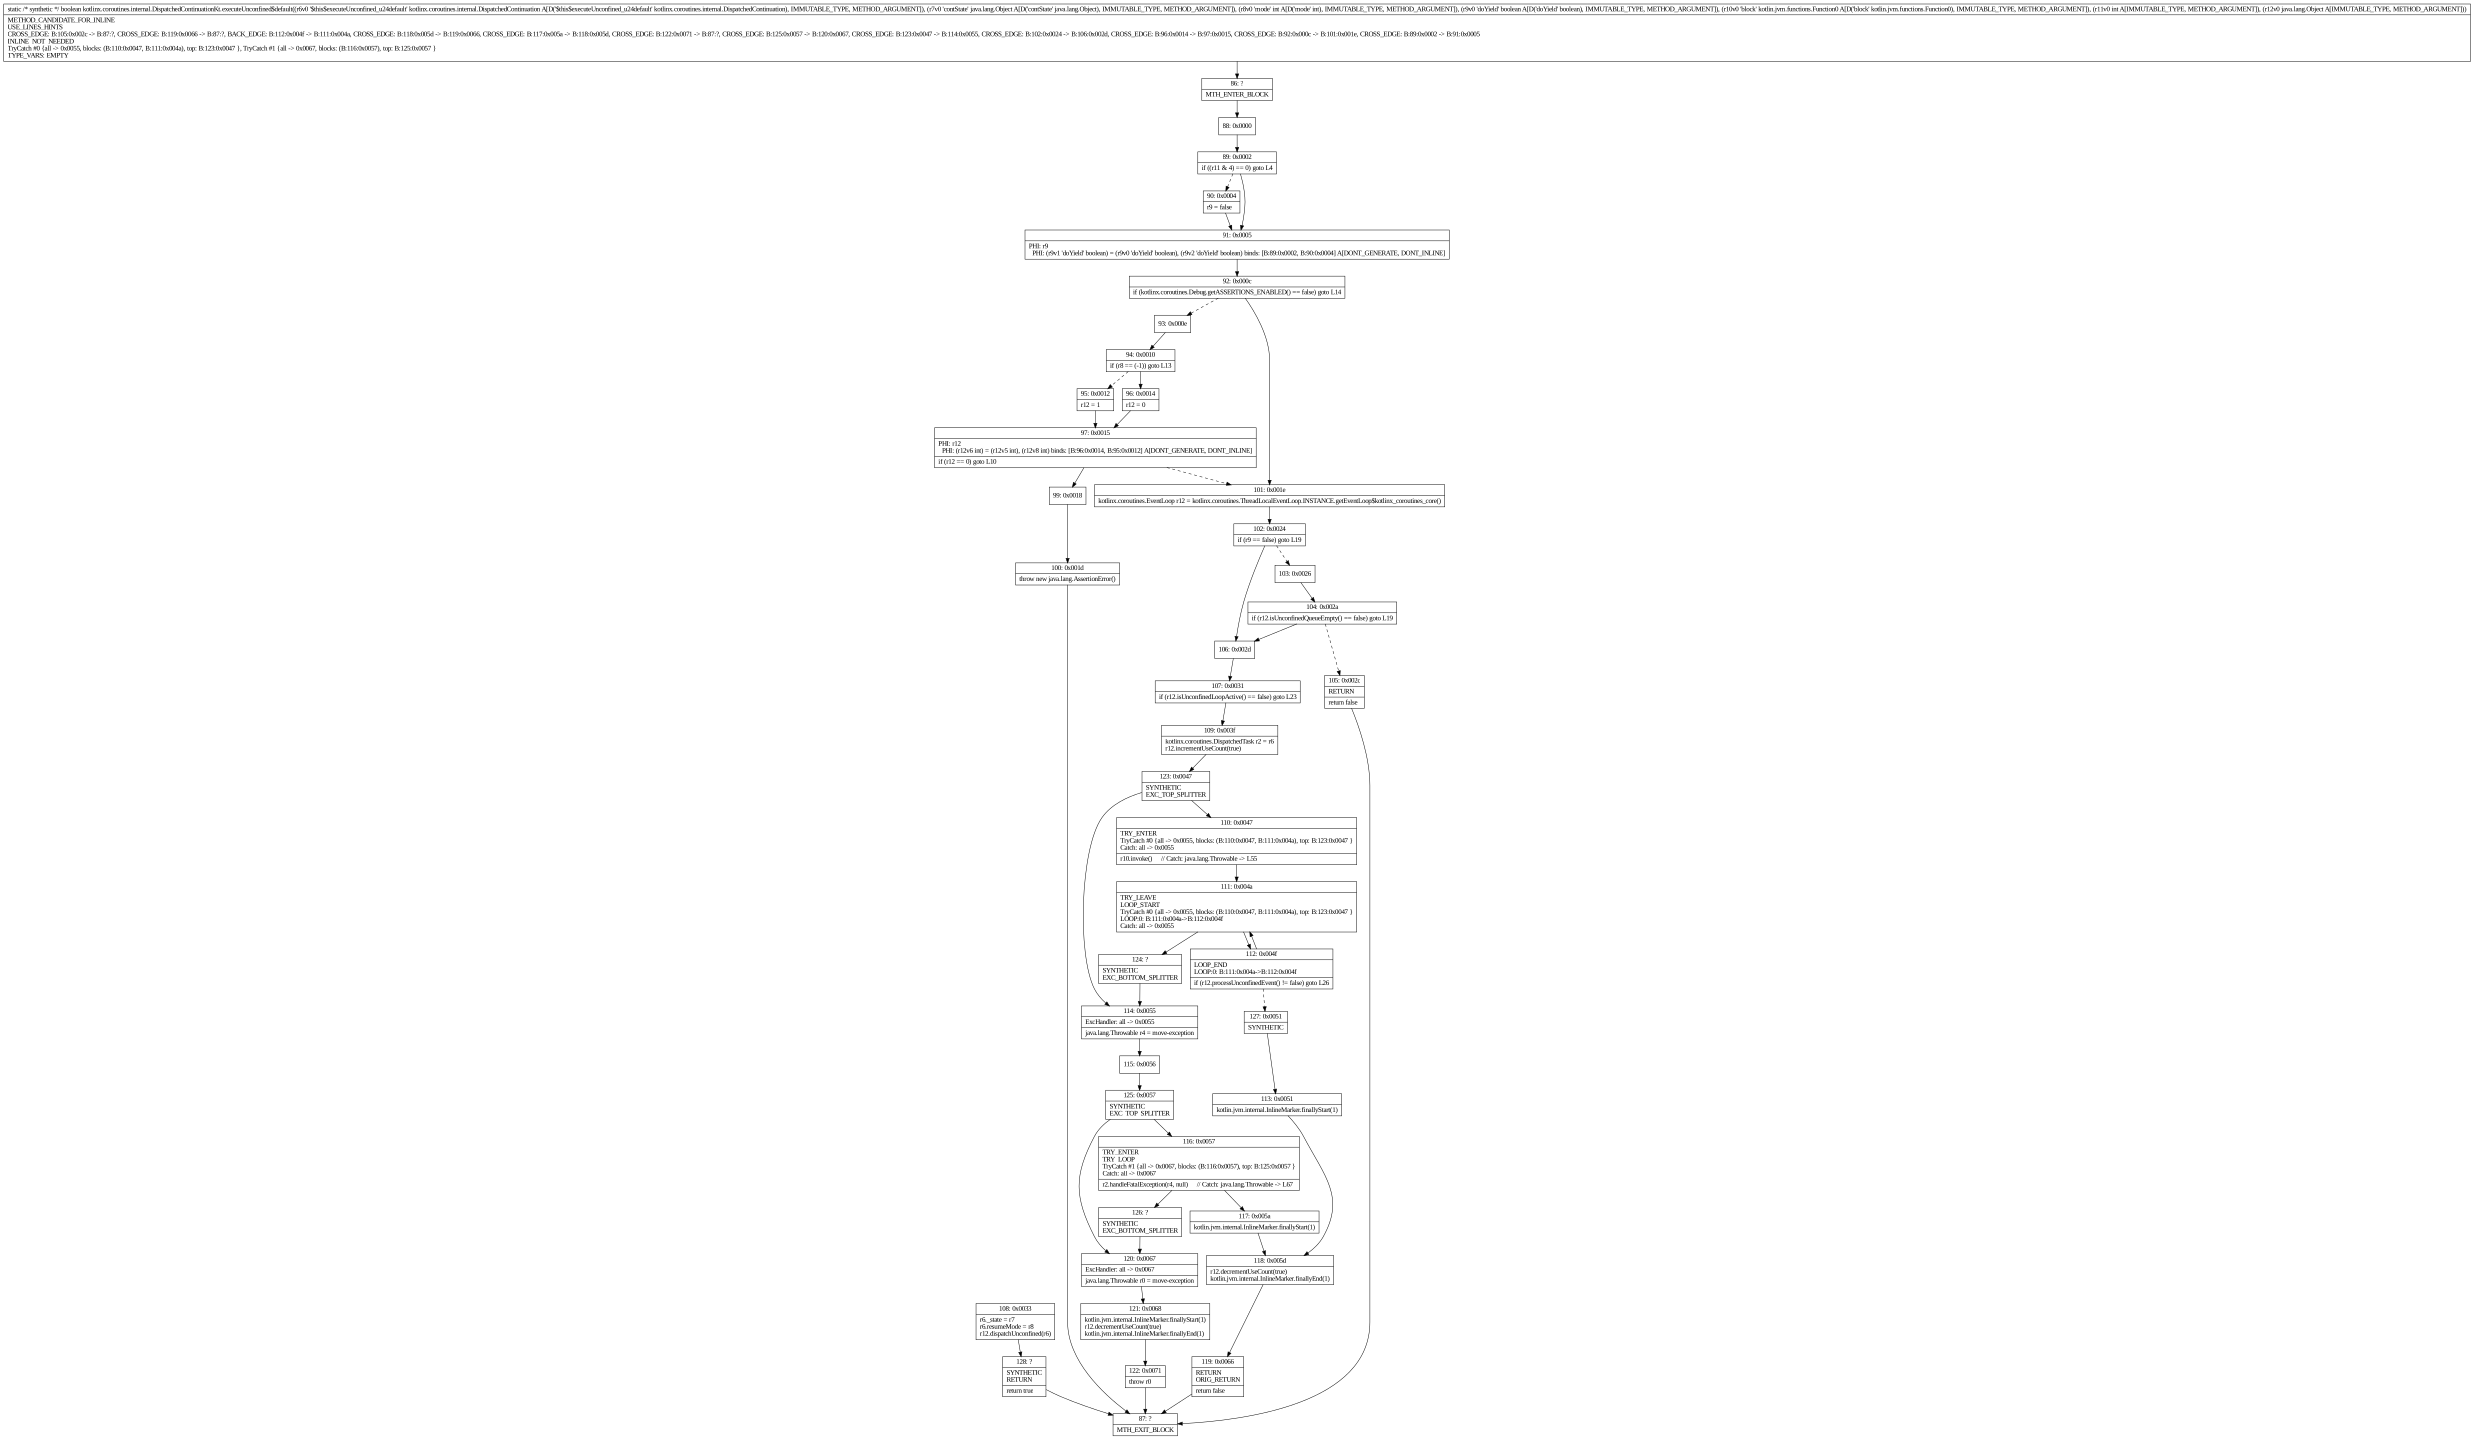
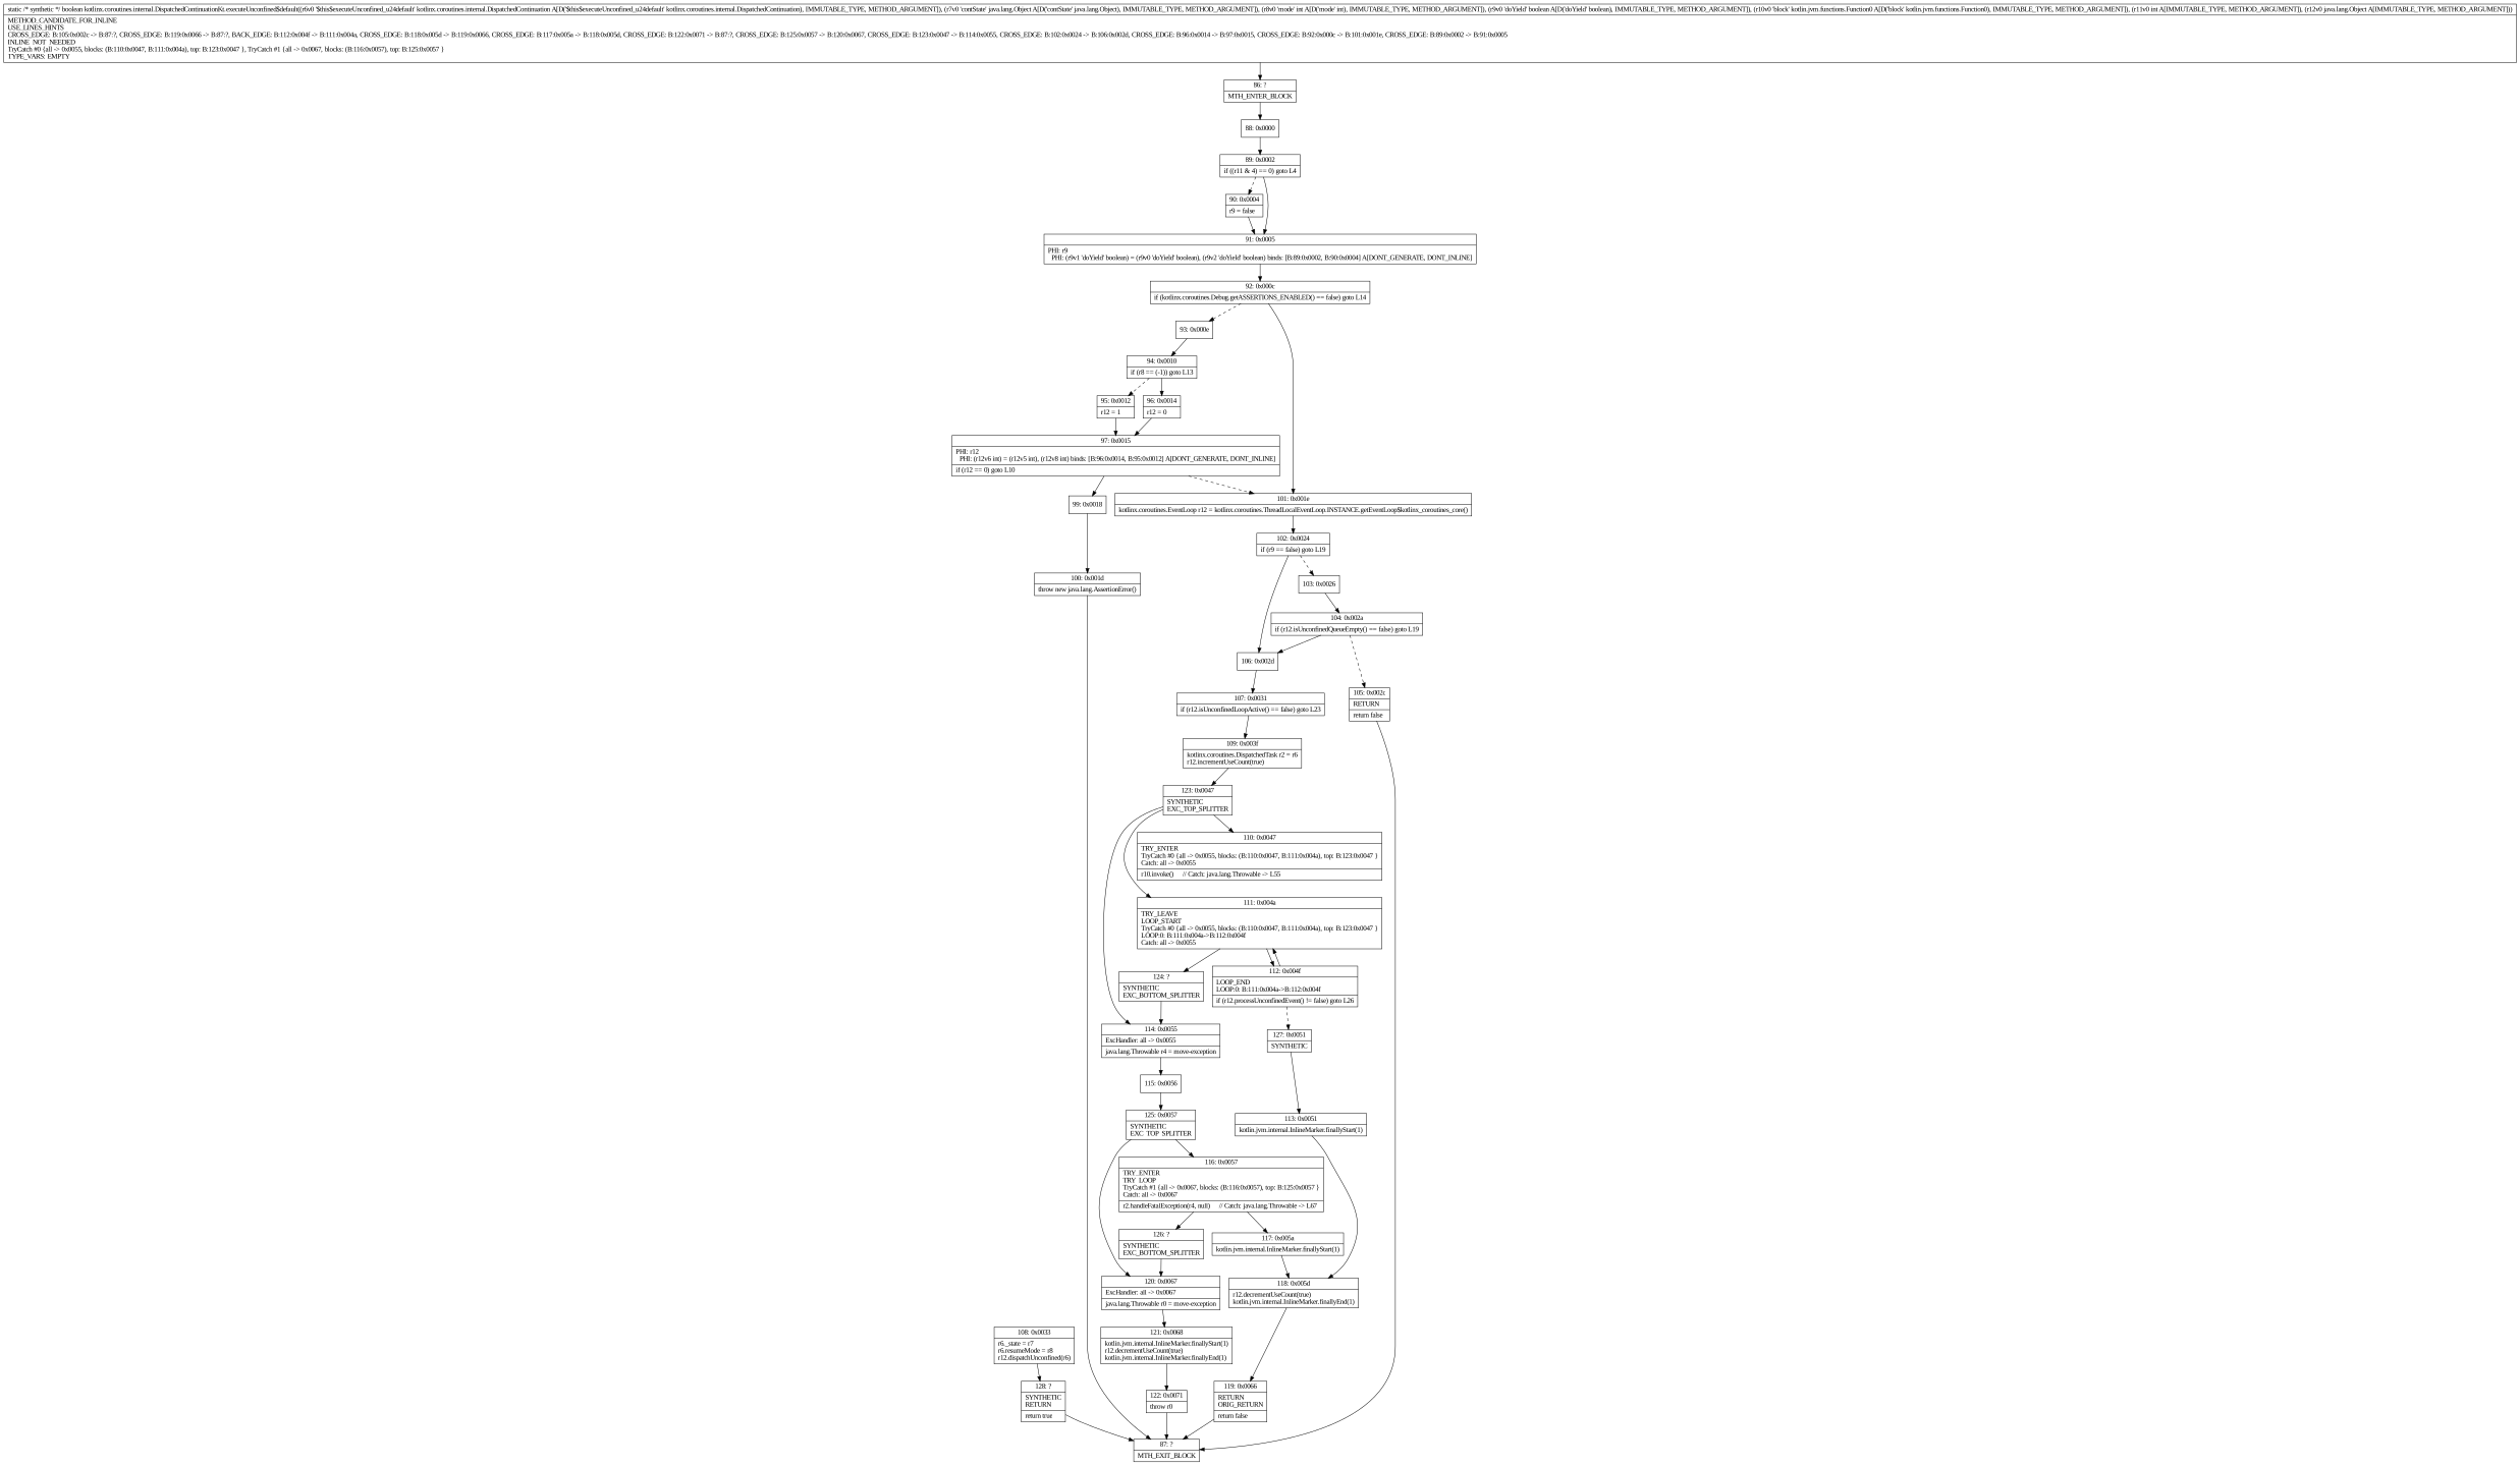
  digraph {
    fontname="Liberation Serif"
    node [fontname="Liberation Serif" shape=record]
    edge [fontname="Liberation Serif"]
    n1 [label="{86\:\ ?|MTH_ENTER_BLOCK\l}"]
    n2 [label="{88\:\ 0x0000}"]
    n3 [label="{89\:\ 0x0002|if ((r11 & 4) == 0) goto L4\l}"]
    n4 [label="{90\:\ 0x0004|r9 = false\l}"]
    n5 [label="{91\:\ 0x0005|PHI: r9 \l  PHI: (r9v1 'doYield' boolean) = (r9v0 'doYield' boolean), (r9v2 'doYield' boolean) binds: [B:89:0x0002, B:90:0x0004] A[DONT_GENERATE, DONT_INLINE]\l}"]
    n6 [label="{92\:\ 0x000c|if (kotlinx.coroutines.Debug.getASSERTIONS_ENABLED() == false) goto L14\l}"]
    n7 [label="{93\:\ 0x000e}"]
    n8 [label="{101\:\ 0x001e|kotlinx.coroutines.EventLoop r12 = kotlinx.coroutines.ThreadLocalEventLoop.INSTANCE.getEventLoop$kotlinx_coroutines_core()\l}"]
    n9 [label="{94\:\ 0x0010|if (r8 == (\-1)) goto L13\l}"]
    n10 [label="{102\:\ 0x0024|if (r9 == false) goto L19\l}"]
    n11 [label="{95\:\ 0x0012|r12 = 1\l}"]
    n12 [label="{96\:\ 0x0014|r12 = 0\l}"]
    n13 [label="{97\:\ 0x0015|PHI: r12 \l  PHI: (r12v6 int) = (r12v5 int), (r12v8 int) binds: [B:96:0x0014, B:95:0x0012] A[DONT_GENERATE, DONT_INLINE]\l|if (r12 == 0) goto L10\l}"]
    n14 [label="{99\:\ 0x0018}"]
    n15 [label="{100\:\ 0x001d|throw new java.lang.AssertionError()\l}"]
    n16 [label="{87\:\ ?|MTH_EXIT_BLOCK\l}"]
    n17 [label="{103\:\ 0x0026}"]
    n18 [label="{106\:\ 0x002d}"]
    n19 [label="{104\:\ 0x002a|if (r12.isUnconfinedQueueEmpty() == false) goto L19\l}"]
    n20 [label="{107\:\ 0x0031|if (r12.isUnconfinedLoopActive() == false) goto L23\l}"]
    n21 [label="{105\:\ 0x002c|RETURN\l|return false\l}"]
    n22 [label="{109\:\ 0x003f|kotlinx.coroutines.DispatchedTask r2 = r6\lr12.incrementUseCount(true)\l}"]
    n23 [label="{108\:\ 0x0033|r6._state = r7\lr6.resumeMode = r8\lr12.dispatchUnconfined(r6)\l}"]
    n24 [label="{128\:\ ?|SYNTHETIC\lRETURN\l|return true\l}"]
    n25 [label="{123\:\ 0x0047|SYNTHETIC\lEXC_TOP_SPLITTER\l}"]
    n26 [label="{110\:\ 0x0047|TRY_ENTER\lTryCatch #0 \{all \-\> 0x0055, blocks: (B:110:0x0047, B:111:0x004a), top: B:123:0x0047 \}\lCatch: all \-\> 0x0055\l|r10.invoke()     \/\/ Catch: java.lang.Throwable \-\> L55\l}"]
    n27 [label="{114\:\ 0x0055|ExcHandler: all \-\> 0x0055\l|java.lang.Throwable r4 = move\-exception\l}"]
    n28 [label="{111\:\ 0x004a|TRY_LEAVE\lLOOP_START\lTryCatch #0 \{all \-\> 0x0055, blocks: (B:110:0x0047, B:111:0x004a), top: B:123:0x0047 \}\lLOOP:0: B:111:0x004a\-\>B:112:0x004f\lCatch: all \-\> 0x0055\l}"]
    n29 [label="{115\:\ 0x0056}"]
    n30 [label="{112\:\ 0x004f|LOOP_END\lLOOP:0: B:111:0x004a\-\>B:112:0x004f\l|if (r12.processUnconfinedEvent() != false) goto L26\l}"]
    n31 [label="{124\:\ ?|SYNTHETIC\lEXC_BOTTOM_SPLITTER\l}"]
    n32 [label="{127\:\ 0x0051|SYNTHETIC\l}"]
    n33 [label="{113\:\ 0x0051|kotlin.jvm.internal.InlineMarker.finallyStart(1)\l}"]
    n34 [label="{118\:\ 0x005d|r12.decrementUseCount(true)\lkotlin.jvm.internal.InlineMarker.finallyEnd(1)\l}"]
    n35 [label="{119\:\ 0x0066|RETURN\lORIG_RETURN\l|return false\l}"]
    n36 [label="{125\:\ 0x0057|SYNTHETIC\lEXC_TOP_SPLITTER\l}"]
    n37 [label="{116\:\ 0x0057|TRY_ENTER\lTRY_LOOP\lTryCatch #1 \{all \-\> 0x0067, blocks: (B:116:0x0057), top: B:125:0x0057 \}\lCatch: all \-\> 0x0067\l|r2.handleFatalException(r4, null)     \/\/ Catch: java.lang.Throwable \-\> L67\l}"]
    n38 [label="{120\:\ 0x0067|ExcHandler: all \-\> 0x0067\l|java.lang.Throwable r0 = move\-exception\l}"]
    n39 [label="{117\:\ 0x005a|kotlin.jvm.internal.InlineMarker.finallyStart(1)\l}"]
    n40 [label="{126\:\ ?|SYNTHETIC\lEXC_BOTTOM_SPLITTER\l}"]
    n41 [label="{121\:\ 0x0068|kotlin.jvm.internal.InlineMarker.finallyStart(1)\lr12.decrementUseCount(true)\lkotlin.jvm.internal.InlineMarker.finallyEnd(1)\l}"]
    n42 [label="{122\:\ 0x0071|throw r0\l}"]
    n43 [label="{static \/* synthetic *\/ boolean kotlinx.coroutines.internal.DispatchedContinuationKt.executeUnconfined$default((r6v0 '$this$executeUnconfined_u24default' kotlinx.coroutines.internal.DispatchedContinuation A[D('$this$executeUnconfined_u24default' kotlinx.coroutines.internal.DispatchedContinuation), IMMUTABLE_TYPE, METHOD_ARGUMENT]), (r7v0 'contState' java.lang.Object A[D('contState' java.lang.Object), IMMUTABLE_TYPE, METHOD_ARGUMENT]), (r8v0 'mode' int A[D('mode' int), IMMUTABLE_TYPE, METHOD_ARGUMENT]), (r9v0 'doYield' boolean A[D('doYield' boolean), IMMUTABLE_TYPE, METHOD_ARGUMENT]), (r10v0 'block' kotlin.jvm.functions.Function0 A[D('block' kotlin.jvm.functions.Function0), IMMUTABLE_TYPE, METHOD_ARGUMENT]), (r11v0 int A[IMMUTABLE_TYPE, METHOD_ARGUMENT]), (r12v0 java.lang.Object A[IMMUTABLE_TYPE, METHOD_ARGUMENT]))  | METHOD_CANDIDATE_FOR_INLINE\lUSE_LINES_HINTS\lCROSS_EDGE: B:105:0x002c \-\> B:87:?, CROSS_EDGE: B:119:0x0066 \-\> B:87:?, BACK_EDGE: B:112:0x004f \-\> B:111:0x004a, CROSS_EDGE: B:118:0x005d \-\> B:119:0x0066, CROSS_EDGE: B:117:0x005a \-\> B:118:0x005d, CROSS_EDGE: B:122:0x0071 \-\> B:87:?, CROSS_EDGE: B:125:0x0057 \-\> B:120:0x0067, CROSS_EDGE: B:123:0x0047 \-\> B:114:0x0055, CROSS_EDGE: B:102:0x0024 \-\> B:106:0x002d, CROSS_EDGE: B:96:0x0014 \-\> B:97:0x0015, CROSS_EDGE: B:92:0x000c \-\> B:101:0x001e, CROSS_EDGE: B:89:0x0002 \-\> B:91:0x0005\lINLINE_NOT_NEEDED\lTryCatch #0 \{all \-\> 0x0055, blocks: (B:110:0x0047, B:111:0x004a), top: B:123:0x0047 \}, TryCatch #1 \{all \-\> 0x0067, blocks: (B:116:0x0057), top: B:125:0x0057 \}\lTYPE_VARS: EMPTY\l}"]
    n1 -> n2
    n2 -> n3
    n3 -> n4 [style=dashed]
    n3 -> n5
    n4 -> n5
    n5 -> n6
    n6 -> n7 [style=dashed]
    n6 -> n8
    n7 -> n9
    n8 -> n10
    n9 -> n11 [style=dashed]
    n9 -> n12
    n10 -> n17 [style=dashed]
    n10 -> n18
    n11 -> n13
    n12 -> n13
    n13 -> n8 [style=dashed]
    n13 -> n14
    n14 -> n15
    n15 -> n16
    n17 -> n19
    n18 -> n20
    n19 -> n18
    n19 -> n21 [style=dashed]
    n20 -> n22
    n21 -> n16
    n22 -> n25
    n23 -> n24
    n24 -> n16
    n25 -> n26
    n25 -> n27
-   n26 -> n28
+   n25 -> n28
    n27 -> n29
    n28 -> n30
    n28 -> n31
    n29 -> n36
    n30 -> n28
    n30 -> n32 [style=dashed]
    n31 -> n27
    n32 -> n33
    n33 -> n34
    n34 -> n35
    n35 -> n16
    n36 -> n37
    n36 -> n38
    n37 -> n39
    n37 -> n40
    n38 -> n41
    n39 -> n34
    n40 -> n38
    n41 -> n42
    n42 -> n16
    n43 -> n1
  }
